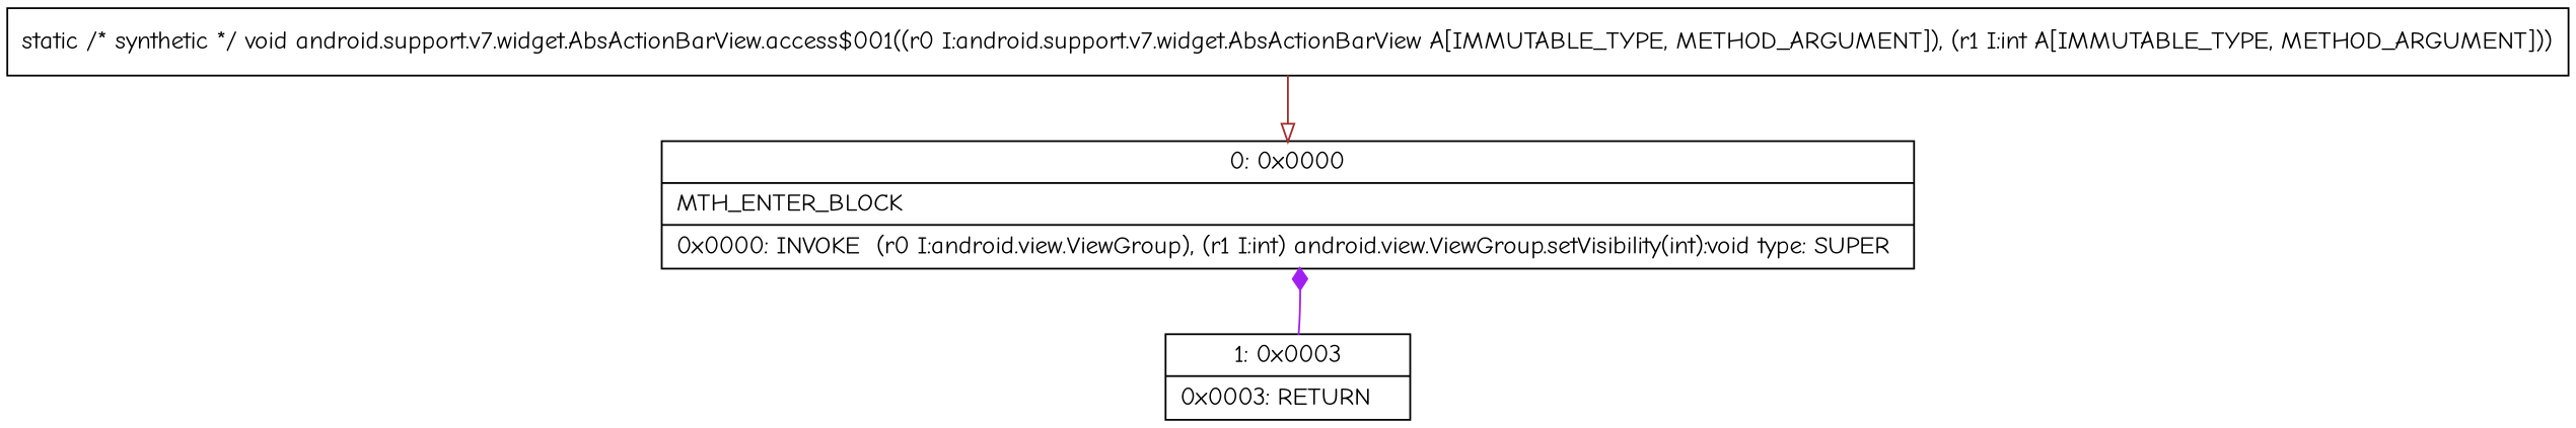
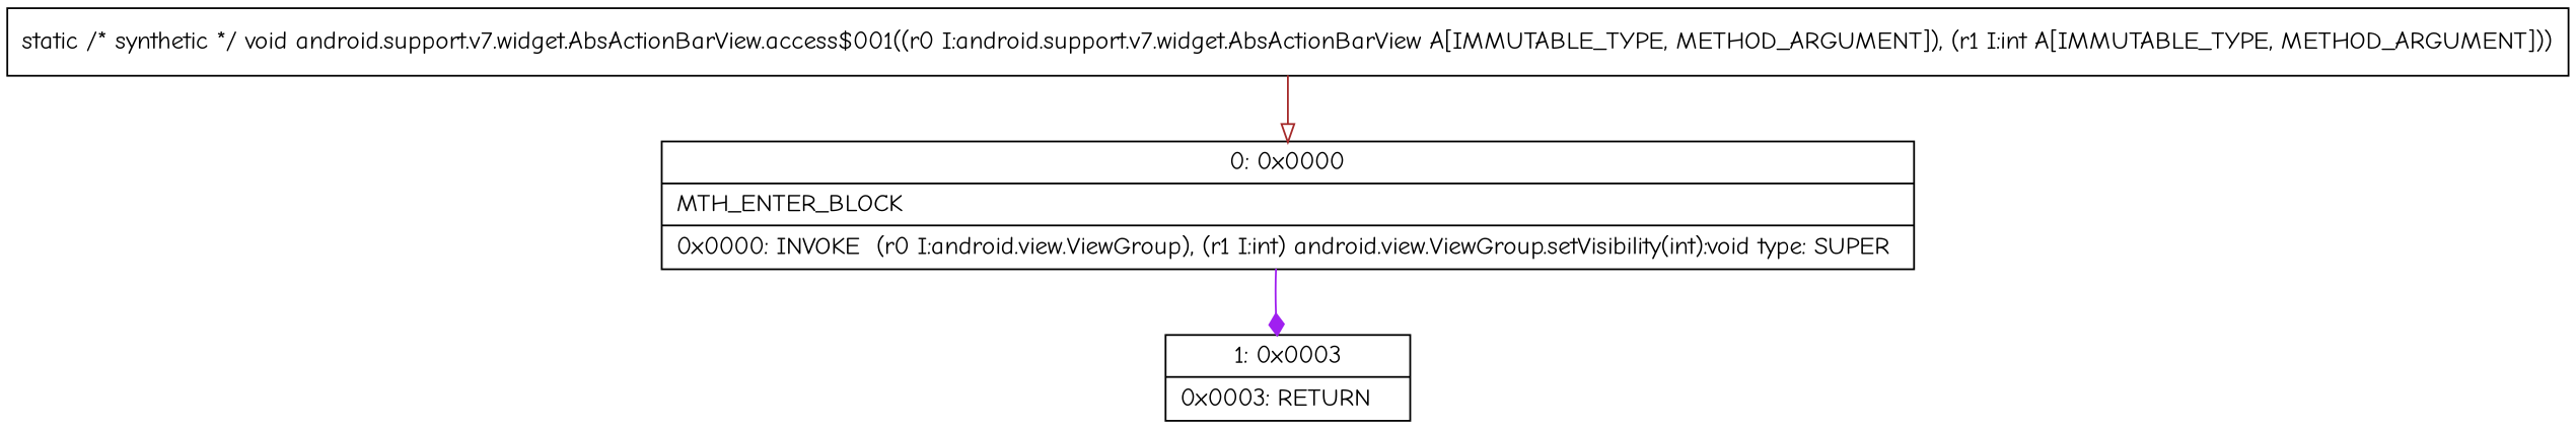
  digraph {
    fontname="Comic Neue"
    node [shape=record fontname="Comic Neue"]
    edge [fontname="Comic Neue"]
    n1 [label="{0\:\ 0x0000|MTH_ENTER_BLOCK\l|0x0000: INVOKE  (r0 I:android.view.ViewGroup), (r1 I:int) android.view.ViewGroup.setVisibility(int):void type: SUPER \l}"]
    n2 [label="{1\:\ 0x0003|0x0003: RETURN   \l}"]
    n3 [label="{static \/* synthetic *\/ void android.support.v7.widget.AbsActionBarView.access$001((r0 I:android.support.v7.widget.AbsActionBarView A[IMMUTABLE_TYPE, METHOD_ARGUMENT]), (r1 I:int A[IMMUTABLE_TYPE, METHOD_ARGUMENT])) }"]
-   n2 -> n1 [color=purple arrowhead=diamond]
+   n1 -> n2 [color=purple arrowhead=diamond]
    n3 -> n1 [color=brown arrowhead=onormal]
  }
